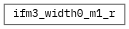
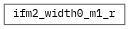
  digraph {
    rankdir=LR
    fontname="IBM Plex Mono"
-   n1 [color=grey40 fillcolor=white fontname="IBM Plex Mono" fontsize=10 height=0.2 label=ifm3_width0_m1_r shape=box style=filled width=0.4]
+   n1 [color=grey40 fillcolor=white fontname="IBM Plex Mono" fontsize=10 height=0.2 label=ifm2_width0_m1_r shape=box style=filled width=0.4]
  }
